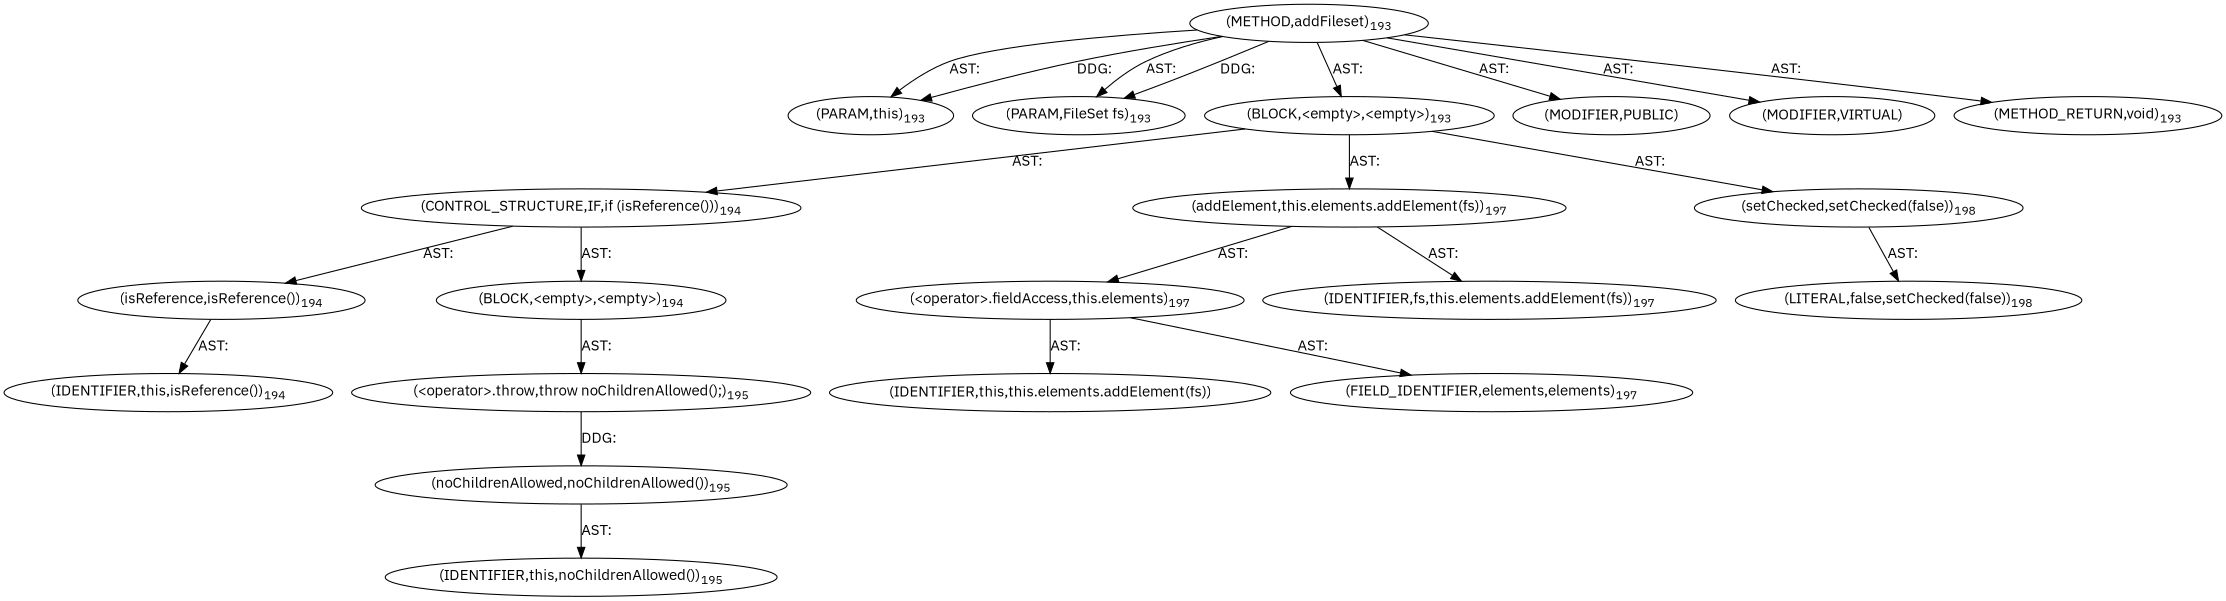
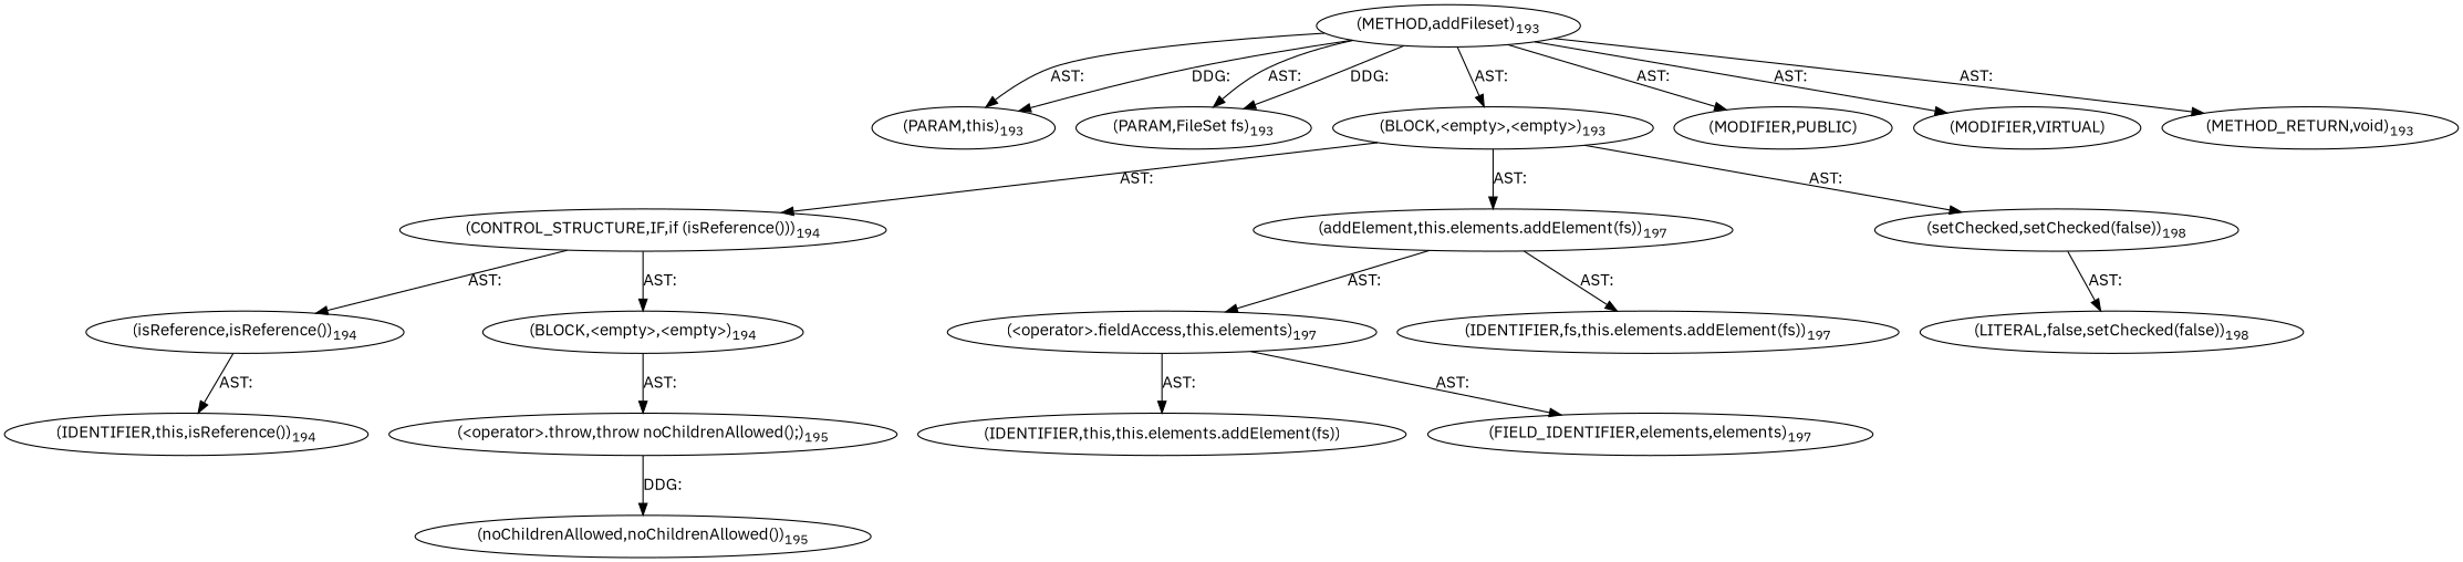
  digraph {
    fontname="IBM Plex Sans"
    node [fontname="IBM Plex Sans"]
    edge [fontname="IBM Plex Sans"]
    n1 [label=<(METHOD,addFileset)<SUB>193</SUB>>]
    n2 [label=<(PARAM,this)<SUB>193</SUB>>]
    n3 [label=<(PARAM,FileSet fs)<SUB>193</SUB>>]
    n4 [label=<(BLOCK,&lt;empty&gt;,&lt;empty&gt;)<SUB>193</SUB>>]
    n5 [label=<(MODIFIER,PUBLIC)>]
    n6 [label=<(MODIFIER,VIRTUAL)>]
    n7 [label=<(METHOD_RETURN,void)<SUB>193</SUB>>]
    n8 [label=<(CONTROL_STRUCTURE,IF,if (isReference()))<SUB>194</SUB>>]
    n9 [label=<(addElement,this.elements.addElement(fs))<SUB>197</SUB>>]
    n10 [label=<(setChecked,setChecked(false))<SUB>198</SUB>>]
    n11 [label=<(isReference,isReference())<SUB>194</SUB>>]
    n12 [label=<(BLOCK,&lt;empty&gt;,&lt;empty&gt;)<SUB>194</SUB>>]
    n13 [label=<(&lt;operator&gt;.fieldAccess,this.elements)<SUB>197</SUB>>]
    n14 [label=<(IDENTIFIER,fs,this.elements.addElement(fs))<SUB>197</SUB>>]
    n15 [label=<(LITERAL,false,setChecked(false))<SUB>198</SUB>>]
    n16 [label=<(IDENTIFIER,this,isReference())<SUB>194</SUB>>]
    n17 [label=<(&lt;operator&gt;.throw,throw noChildrenAllowed();)<SUB>195</SUB>>]
    n18 [label=<(noChildrenAllowed,noChildrenAllowed())<SUB>195</SUB>>]
-   n19 [label=<(IDENTIFIER,this,noChildrenAllowed())<SUB>195</SUB>>]
    n20 [label=<(IDENTIFIER,this,this.elements.addElement(fs))>]
    n21 [label=<(FIELD_IDENTIFIER,elements,elements)<SUB>197</SUB>>]
    n1 -> n2 [label="AST: "]
    n1 -> n2 [label="DDG: "]
    n1 -> n3 [label="AST: "]
    n1 -> n3 [label="DDG: "]
    n1 -> n4 [label="AST: "]
    n1 -> n5 [label="AST: "]
    n1 -> n6 [label="AST: "]
    n1 -> n7 [label="AST: "]
    n4 -> n8 [label="AST: "]
    n4 -> n9 [label="AST: "]
    n4 -> n10 [label="AST: "]
    n8 -> n11 [label="AST: "]
    n8 -> n12 [label="AST: "]
    n9 -> n13 [label="AST: "]
    n9 -> n14 [label="AST: "]
    n10 -> n15 [label="AST: "]
    n11 -> n16 [label="AST: "]
    n12 -> n17 [label="AST: "]
    n13 -> n20 [label="AST: "]
    n13 -> n21 [label="AST: "]
    n17 -> n18 [label="DDG: "]
-   n18 -> n19 [label="AST: "]
  }
